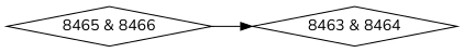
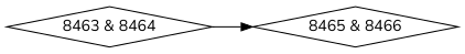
  digraph {
    rankdir=LR
    fontname=Nunito
    node [shape=diamond fontname=Nunito]
    n1 [label="8463 & 8464"]
    n2 [label="8465 & 8466"]
-   n2 -> n1 [fontname=Nunito]
+   n1 -> n2 [fontname=Nunito]
  }
